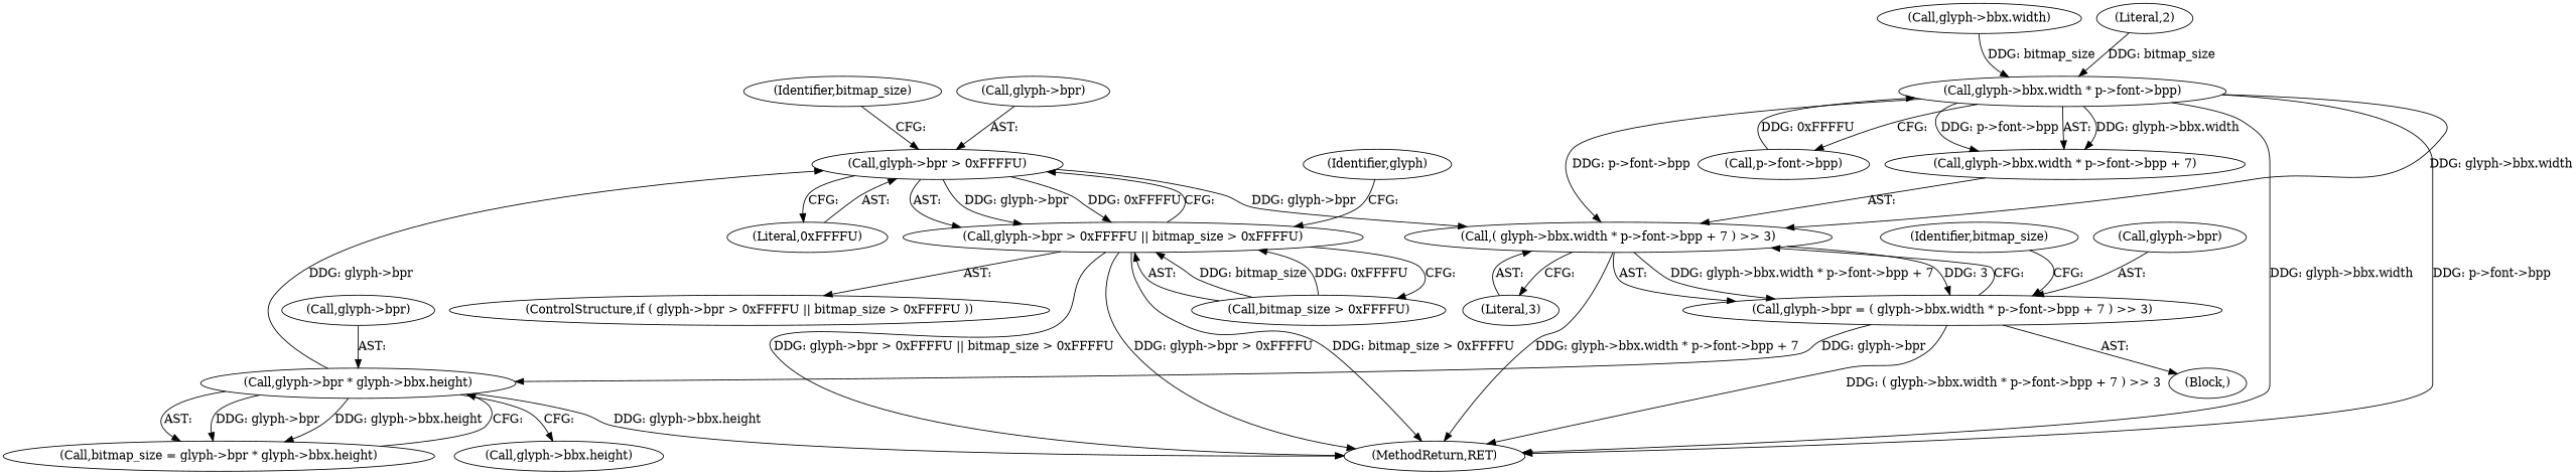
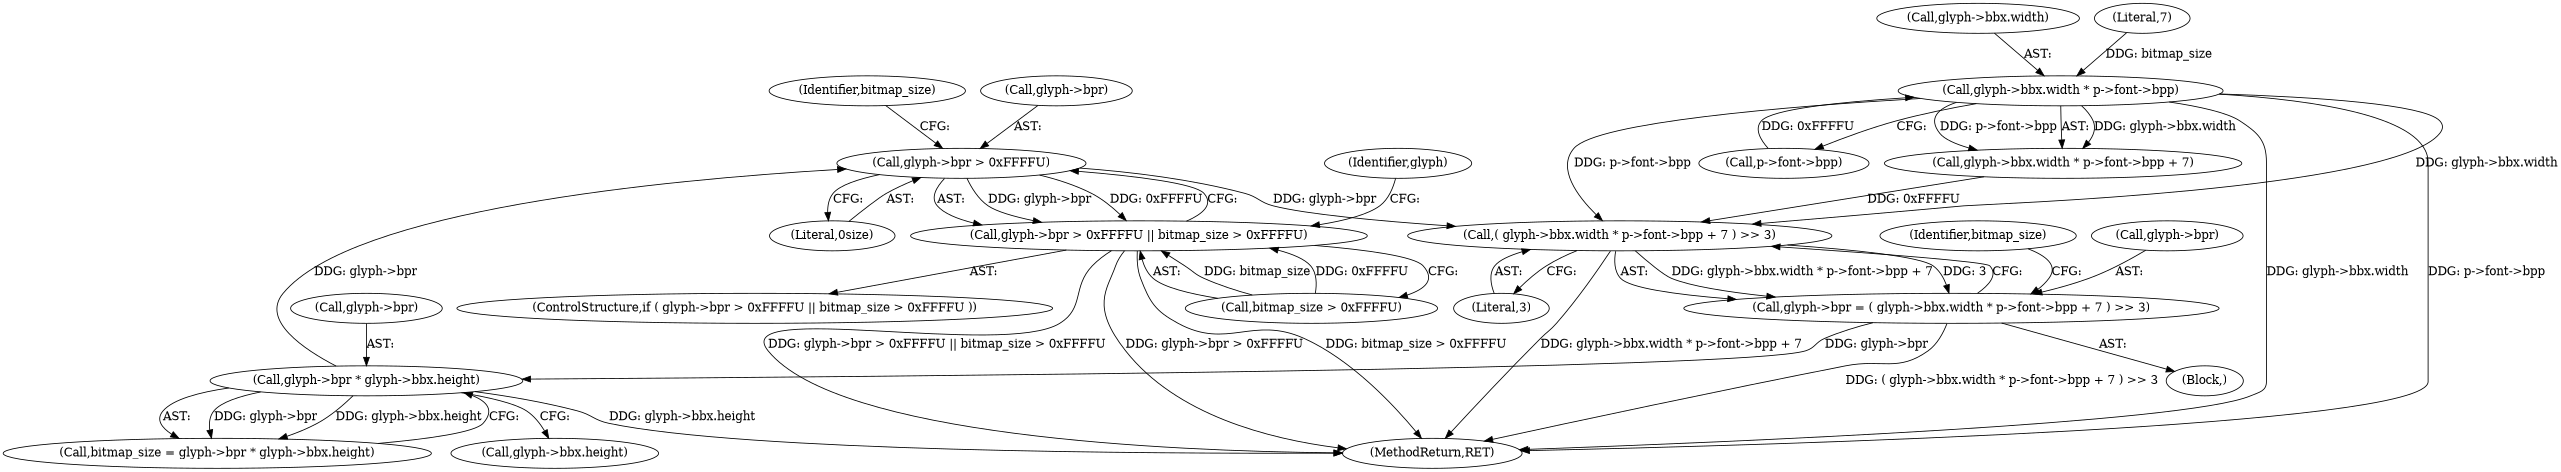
  digraph {
    n1 [label="(Call,glyph->bpr > 0xFFFFU)"]
    n2 [label="(Call,glyph->bpr > 0xFFFFU || bitmap_size > 0xFFFFU)"]
-   n3 [label="(Literal,0xFFFFU)"]
+   n3 [label="(Literal,0size)"]
    n4 [label="(Call,( glyph->bbx.width * p->font->bpp + 7 ) >> 3)"]
    n5 [label="(MethodReturn,RET)"]
    n6 [label="(Call,bitmap_size > 0xFFFFU)"]
    n7 [label="(ControlStructure,if ( glyph->bpr > 0xFFFFU || bitmap_size > 0xFFFFU ))"]
    n8 [label="(Call,glyph->bpr * glyph->bbx.height)"]
    n9 [label="(Call,bitmap_size = glyph->bpr * glyph->bbx.height)"]
    n10 [label="(Call,glyph->bbx.height)"]
    n11 [label="(Call,glyph->bpr = ( glyph->bbx.width * p->font->bpp + 7 ) >> 3)"]
    n12 [label="(Block,)"]
    n13 [label="(Literal,3)"]
    n14 [label="(Call,glyph->bbx.width * p->font->bpp)"]
    n15 [label="(Call,p->font->bpp)"]
    n16 [label="(Call,glyph->bbx.width * p->font->bpp + 7)"]
    n17 [label="(Call,glyph->bpr)"]
    n18 [label="(Identifier,glyph)"]
    n19 [label="(Call,glyph->bbx.width)"]
    n20 [label="(Call,glyph->bpr)"]
    n21 [label="(Call,glyph->bpr)"]
    n22 [label="(Identifier,bitmap_size)"]
-   n23 [label="(Literal,2)"]
+   n23 [label="(Literal,7)"]
    n24 [label="(Identifier,bitmap_size)"]
    n1 -> n2 [label="AST: "]
    n1 -> n2 [label="DDG: glyph->bpr"]
    n1 -> n2 [label="DDG: 0xFFFFU"]
    n1 -> n3 [label="CFG: "]
    n1 -> n4 [label="DDG: glyph->bpr"]
    n2 -> n1 [label="CFG: "]
    n2 -> n5 [label="DDG: glyph->bpr > 0xFFFFU || bitmap_size > 0xFFFFU"]
    n2 -> n5 [label="DDG: glyph->bpr > 0xFFFFU"]
    n2 -> n5 [label="DDG: bitmap_size > 0xFFFFU"]
    n2 -> n6 [label="CFG: "]
    n2 -> n7 [label="AST: "]
    n3 -> n1 [label="AST: "]
    n4 -> n5 [label="DDG: glyph->bbx.width * p->font->bpp + 7"]
    n4 -> n11 [label="AST: "]
    n4 -> n11 [label="DDG: glyph->bbx.width * p->font->bpp + 7"]
    n4 -> n11 [label="DDG: 3"]
    n4 -> n13 [label="CFG: "]
    n6 -> n2 [label="AST: "]
    n6 -> n2 [label="DDG: bitmap_size"]
    n6 -> n2 [label="DDG: 0xFFFFU"]
    n8 -> n1 [label="DDG: glyph->bpr"]
    n8 -> n5 [label="DDG: glyph->bbx.height"]
    n8 -> n9 [label="AST: "]
    n8 -> n9 [label="DDG: glyph->bpr"]
    n8 -> n9 [label="DDG: glyph->bbx.height"]
    n8 -> n10 [label="CFG: "]
    n9 -> n8 [label="CFG: "]
    n11 -> n4 [label="CFG: "]
    n11 -> n5 [label="DDG: ( glyph->bbx.width * p->font->bpp + 7 ) >> 3"]
    n11 -> n8 [label="DDG: glyph->bpr"]
    n11 -> n12 [label="AST: "]
    n13 -> n4 [label="AST: "]
    n14 -> n4 [label="DDG: glyph->bbx.width"]
    n14 -> n4 [label="DDG: p->font->bpp"]
    n14 -> n5 [label="DDG: glyph->bbx.width"]
    n14 -> n5 [label="DDG: p->font->bpp"]
    n14 -> n15 [label="CFG: "]
    n14 -> n16 [label="AST: "]
    n14 -> n16 [label="DDG: glyph->bbx.width"]
    n14 -> n16 [label="DDG: p->font->bpp"]
    n15 -> n14 [label="DDG: 0xFFFFU"]
-   n16 -> n4 [label="AST: "]
+   n16 -> n4 [label="DDG: 0xFFFFU"]
    n17 -> n8 [label="AST: "]
    n18 -> n2 [label="CFG: "]
-   n19 -> n14 [label="DDG: bitmap_size"]
+   n19 -> n14 [label="AST: "]
    n20 -> n11 [label="AST: "]
    n21 -> n1 [label="AST: "]
    n22 -> n11 [label="CFG: "]
    n23 -> n14 [label="DDG: bitmap_size"]
    n24 -> n1 [label="CFG: "]
  }
